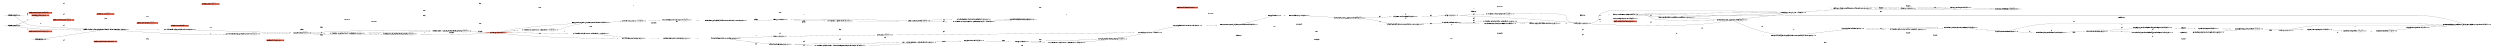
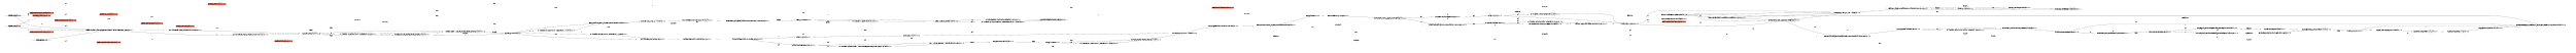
  digraph {
    fontname="DejaVu Sans"
    rankdir=LR
    node [fillcolor=white fontname="DejaVu Sans" shape=ellipse style=filled]
    edge [fontname="DejaVu Sans" style=bold]
    n1 [label="Map<String,Object> options = new HashMap<>()@@@13@@@['1', '1', '0']"]
    n2 [label="options.put(SQLObjectEditor.OPTION_SKIP_CONFIGURATION,true)@@@14@@@['1', '1', '0']"]
    n3 [label="DBSObject targetEntity = tableManager.createNewObject(monitor,commandContext,schema,null,options)@@@15@@@['1', '1', '0']"]
    n4 [fillcolor=lightgray label="commandContext.saveChanges(monitor,options)@@@25@@@['1', '1', '0']"]
    n5 [label="targetEntity instanceof DBPNamedObject2@@@19@@@['1', '1', '0']" shape=diamond]
    n6 [label="targetEntity == null@@@16@@@['1', '1', '0']" shape=diamond]
    n7 [label="SQLObjectEditor<DBSEntity,?> tableManager = editorsRegistry.getObjectManager(tableClass,)@@@9@@@['0', '0', '1']"]
-   n8 [fillcolor=tomato label="tableManager == null@@@10@@@['1', '1', '1']" shape=diamond]
+   n8 [label="tableManager == null@@@10@@@['1', '1', '1']" shape=diamond]
    n9 [label="throw new DBException(\"Entity manager not found for '\" + tableClass.getName() + \"'\")@@@10@@@['1', '1', '0']"]
    n10 [label="DBECommandContext commandContext = new TargetCommandContext(executionContext)@@@12@@@['1', '1', '0']"]
    n11 [label="throw new DBException(\"Table manager not found for '\" + tableClass.getName() + \"'\")@@@11@@@['0', '0', '1']"]
    n12 [label="Class<? extends DBSEntityAttribute> attrClass@@@13@@@['0', '0', '1']"]
    n13 [label="createCommand = tableManager.makeCreateCommand(table,options)@@@43@@@['0', '0', '1']"]
    n14 [label="createCommand instanceof DBECommandAggregator@@@80@@@['0', '0', '1']" shape=diamond]
    n15 [label="attributeManager != null@@@51@@@['0', '0', '1']" shape=diamond]
    n16 [label="((DBECommandAggregator)createCommand).aggregateCommand(attrCreateCommand)@@@81@@@['0', '0', '1']"]
    n17 [label="attributeMapping.getMappingType() != DatabaseMappingType.create@@@53@@@['0', '0', '1']" shape=diamond]
    n18 [label="List<DBEPersistAction> actions = new ArrayList<>()@@@85@@@['0', '0', '1']"]
    n19 [label="DBSEntityAttribute newAttribute = attributeManager.createNewObject(monitor,commandContext,table,null,options)@@@56@@@['0', '0', '1']"]
    n20 [label="containerMapping.getAttributeMappings(monitor)@@@52@@@['0', '0', '1']"]
    n21 [fillcolor=tomato label="DatabaseMappingAttribute attributeMapping@@@52@@@['0', '0', '1']" shape=box]
    n22 [label="newAttribute instanceof DBSTypedObjectExt2@@@61@@@['0', '0', '1']" shape=diamond]
    n23 [label="!(newAttribute instanceof DBPNamedObject2)@@@57@@@['0', '0', '1']" shape=diamond]
    n24 [label="SQLObjectEditor.ObjectCreateCommand attrCreateCommand = attributeManager.makeCreateCommand(newAttribute,options)@@@79@@@['0', '0', '1']"]
    n25 [label="((DBPNamedObject2)newAttribute).setName(attributeMapping.getTargetName())@@@60@@@['0', '0', '1']"]
    n26 [fillcolor=lightgray label="return actions.toArray(new DBEPersistAction(((()@@@92@@@['0', '0', '1']"]
    n27 [fillcolor=tomato label="DBCExecutionContext executionContext@@@2@@@['1', '0', '0']" shape=box]
    n28 [label="SQLObjectEditor<DBSEntityAttribute,?> attributeManager@@@14@@@['0', '0', '1']"]
    n29 [label="!(tableManager instanceof DBEStructEditor)@@@20@@@['0', '0', '1']" shape=diamond]
    n30 [label="throw new DBException(\"Table create not supported by \" + executionContext.getDataSource().getContainer().getDriver().getName())@@@21@@@['0', '0', '1']"]
    n31 [label="Class<?>(( childTypes = ((DBEStructEditor<?>)tableManager).getChildTypes()@@@23@@@['0', '0', '1']"]
    n32 [label="attrClass = getChildType(childTypes,)@@@24@@@['0', '0', '1']"]
    n33 [label="DBEPersistAction(( persistActions = cmd.getPersistActions(monitor,executionContext,options)@@@87@@@['0', '0', '1']"]
    n34 [label="Collections.addAll(actions,persistActions)@@@89@@@['0', '0', '1']"]
    n35 [label="DBECommandContext commandContext = new TargetCommandContext(executionContext)@@@32@@@['0', '0', '1']"]
    n36 [label="table = tableManager.createNewObject(monitor,commandContext,schema,null,options)@@@36@@@['0', '0', '1']"]
    n37 [label="DBSEntity table@@@33@@@['0', '0', '1']"]
    n38 [label="table instanceof DBPNamedObject2@@@37@@@['0', '0', '1']" shape=diamond]
    n39 [label="DBECommand createCommand = null@@@34@@@['0', '0', '1']"]
    n40 [label="DBSTypedObjectExt2 typedAttr = (DBSTypedObjectExt2)newAttribute@@@62@@@['0', '0', '1']"]
    n41 [label="typedAttr.setScale(sourceAttr.getScale())@@@75@@@['0', '0', '1']"]
    n42 [label="typedAttr.setRequired(sourceAttr.isRequired())@@@76@@@['0', '0', '1']"]
    n43 [label="executionContext.getDataSource().getInfo().isDynamicMetadata()@@@15@@@['0', '0', '1']" shape=diamond]
    n44 [fillcolor=tomato label="DBCExecutionContext executionContext@@@2@@@['0', '1', '0']" shape=box]
    n45 [label="throw new DBException(\"Table name cannot be set for \" + tableClass.getName())@@@41@@@['0', '0', '1']"]
    n46 [label="((DBPNamedObject2)table).setName(containerMapping.getTargetName())@@@38@@@['0', '0', '1']"]
    n47 [label="typedAttr instanceof DBSTypedObjectExt3@@@63@@@['0', '0', '1']" shape=diamond]
    n48 [label="String targetAttrType = attributeMapping.getTargetType(executionContext.getDataSource(),false)@@@68@@@['0', '0', '1']"]
    n49 [label="typedAttr.setTypeName(targetAttrType)@@@69@@@['0', '0', '1']"]
    n50 [label="String fullTargetTypeName = attributeMapping.getTargetType(executionContext.getDataSource(),true)@@@64@@@['0', '0', '1']"]
    n51 [label="((DBSTypedObjectExt3)typedAttr).setFullTypeName(fullTargetTypeName)@@@65@@@['0', '0', '1']"]
    n52 [label="DBSAttributeBase sourceAttr = attributeMapping.getSource()@@@71@@@['0', '0', '1']"]
    n53 [label="table = (DBSEntity)containerMapping.getTarget()@@@46@@@['0', '0', '1']"]
    n54 [label="table == null@@@47@@@['0', '0', '1']" shape=diamond]
    n55 [label="throw new DBException(\"Internal error - target table not set\")@@@48@@@['0', '0', '1']"]
    n56 [label="containerMapping.getMappingType() == DatabaseMappingType.create@@@35@@@['0', '0', '1']" shape=diamond]
    n57 [label="options.put(SQLObjectEditor.OPTION_SKIP_CONFIGURATION,true)@@@31@@@['0', '0', '1']"]
    n58 [label="SQLObjectEditor tableManager = editorsRegistry.getObjectManager(tableClass,)@@@8@@@['1', '1', '0']"]
    n59 [label="sourceAttr != null@@@72@@@['0', '0', '1']" shape=diamond]
    n60 [label="typedAttr.setPrecision(sourceAttr.getPrecision())@@@74@@@['0', '0', '1']"]
    n61 [label="typedAttr.setMaxLength(sourceAttr.getMaxLength())@@@73@@@['0', '0', '1']"]
    n62 [label="attributeManager = editorsRegistry.getObjectManager(attrClass,)@@@28@@@['0', '0', '1']"]
    n63 [label="Map<String,Object> options = new HashMap<>()@@@30@@@['0', '0', '1']"]
    n64 [label="persistActions != null@@@88@@@['0', '0', '1']" shape=diamond]
    n65 [label="attributeManager = null@@@17@@@['0', '0', '1']"]
    n66 [label="attrClass = null@@@16@@@['0', '0', '1']"]
    n67 [label="attrClass == null@@@25@@@['0', '0', '1']" shape=diamond]
    n68 [label="throw new DBException(\"Column manager not found for '\" + tableClass.getName() + \"'\")@@@26@@@['0', '0', '1']"]
    n69 [fillcolor=lightgray label="createTargetDynamicTable['0', '1', '0']" shape=diamond]
    n70 [label="final DBERegistry editorsRegistry = executionContext.getDataSource().getContainer().getPlatform().getEditorsRegistry()@@@3@@@['1', '1', '1']"]
    n71 [fillcolor=tomato label="DBSObjectContainer schema@@@2@@@['1', '1', '0']" shape=box]
    n72 [fillcolor=tomato label="DatabaseMappingContainer containerMapping@@@2@@@['0', '1', '0']" shape=box]
    n73 [fillcolor=tomato label="DBRProgressMonitor monitor@@@2@@@['0', '1', '0']" shape=box]
    n74 [label="Class<? extends DBSObject> tableClass = schema.getChildType(monitor)@@@5@@@['1', '0', '1']"]
    n75 [label="Class<? extends DBSObject> tableClass = schema.getPrimaryChildType(monitor)@@@4@@@['0', '1', '0']"]
    n76 [fillcolor=tomato label="DBCExecutionContext executionContext@@@2@@@['0', '0', '1']" shape=box]
    n77 [fillcolor=tomato label="DBRProgressMonitor monitor@@@2@@@['0', '0', '1']" shape=box]
    n78 [fillcolor=tomato label="DBSObjectContainer schema@@@2@@@['1', '0', '0']" shape=box]
    n79 [fillcolor=tomato label="DBSObjectContainer schema@@@2@@@['0', '0', '1']" shape=box]
    n80 [label="throw new DBException(\"Table column name cannot be set for \" + attrClass.getName())@@@58@@@['0', '0', '1']"]
    n81 [label="throw new DBException(\"Can not set name for target entity '\" + targetEntity.getClass().getName() + \"'\")@@@23@@@['1', '1', '0']"]
    n82 [fillcolor=tomato label="DatabaseMappingContainer containerMapping@@@2@@@['1', '0', '0']" shape=box]
    n83 [fillcolor=tomato label="DatabaseMappingContainer containerMapping@@@2@@@['0', '0', '1']" shape=box]
    n84 [label="!.isAssignableFrom(tableClass)@@@6@@@['1', '1', '1']" shape=diamond]
    n85 [label="throw new DBException(\"Wrong table container child type: \" + tableClass.getName())@@@7@@@['1', '1', '1']"]
    n86 [label="((DBPNamedObject2)targetEntity).setName(containerMapping.getTargetName())@@@20@@@['1', '1', '0']"]
    n87 [label="throw new DBException(\"Null target entity returned\")@@@17@@@['1', '1', '0']"]
    n88 [fillcolor=lightgray label="createTargetDynamicTable['1', '0', '0']" shape=diamond]
    n89 [fillcolor=lightgray label="generateStructTableDDL['0', '0', '1']" shape=diamond]
    n1 -> n2
    n1 -> n3 [label=options style=solid]
    n1 -> n4 [label=options style=solid]
    n2 -> n3
    n3 -> n5 [label=targetEntity style=solid]
    n3 -> n6
    n3 -> n6 [label=targetEntity style=solid]
    n5 -> n81 [label=false style=dotted]
    n5 -> n81
    n5 -> n86 [label=true style=dotted]
    n5 -> n86
    n6 -> n5
    n6 -> n37 [label=0 style=dashed]
    n6 -> n87 [label=true style=dotted]
    n6 -> n87
    n7 -> n8
    n7 -> n8 [label=tableManager style=solid]
    n8 -> n9 [label=true style=dotted]
    n8 -> n9
    n8 -> n10
    n8 -> n11
    n8 -> n11 [label=true style=dotted]
    n8 -> n12
    n9 -> n10
    n9 -> n11 [label=0 style=dashed]
    n10 -> n1
    n10 -> n3 [label=commandContext style=solid]
    n11 -> n12
    n12 -> n28
    n13 -> n14 [label=createCommand style=solid]
    n13 -> n15
    n14 -> n16 [label=true style=dotted]
    n14 -> n16
    n14 -> n17
    n14 -> n18
    n15 -> n14 [label=true style=dotted]
    n15 -> n17
    n15 -> n17 [label=true style=dotted]
    n15 -> n18
    n15 -> n19 [label=true style=dotted]
    n15 -> n20 [label=true style=dotted]
    n15 -> n21 [label=true style=dotted]
    n15 -> n22 [label=true style=dotted]
    n15 -> n23 [label=true style=dotted]
    n15 -> n24 [label=true style=dotted]
    n15 -> n25 [label=true style=dotted]
    n16 -> n17
    n16 -> n18
    n17 -> n18
    n17 -> n19
    n18 -> n33
    n18 -> n34 [label=actions style=solid]
    n19 -> n22 [label=newAttribute style=solid]
    n19 -> n23
    n19 -> n24 [label=newAttribute style=solid]
    n19 -> n40 [label=newAttribute style=solid]
    n22 -> n24
    n22 -> n40 [label=true style=dotted]
    n22 -> n40
    n22 -> n47 [label=true style=dotted]
    n22 -> n52 [label=true style=dotted]
    n22 -> n59 [label=true style=dotted]
    n23 -> n25
    n23 -> n80 [label=true style=dotted]
    n23 -> n80
    n24 -> n14
    n24 -> n16 [label=attrCreateCommand style=solid]
    n25 -> n22
    n27 -> n10 [label=executionContext style=solid]
    n28 -> n43
    n29 -> n30
    n29 -> n30 [label=true style=dotted]
    n29 -> n31
    n30 -> n31
    n31 -> n32 [label=childTypes style=solid]
    n31 -> n32
    n32 -> n62 [label=attrClass style=solid]
    n32 -> n67
    n32 -> n67 [label=attrClass style=solid]
    n33 -> n34 [label=persistActions style=solid]
    n33 -> n64
    n33 -> n64 [label=persistActions style=solid]
    n34 -> n26
    n34 -> n33
    n35 -> n19 [label=commandContext style=solid]
    n35 -> n36 [label=commandContext style=solid]
    n35 -> n37
    n36 -> n13 [label=table style=solid]
    n36 -> n19 [label=table style=solid]
    n36 -> n38
    n36 -> n38 [label=table style=solid]
    n37 -> n39
    n38 -> n45 [label=false style=dotted]
    n38 -> n45
    n38 -> n46
    n38 -> n46 [label=true style=dotted]
    n39 -> n14 [label=createCommand style=solid]
    n39 -> n56
    n40 -> n47 [label=typedAttr style=solid]
    n40 -> n47
    n41 -> n42
    n42 -> n24
    n43 -> n29 [label=false style=dotted]
    n43 -> n29
    n43 -> n31 [label=false style=dotted]
    n43 -> n32 [label=false style=dotted]
    n43 -> n62 [label=false style=dotted]
    n43 -> n65 [label=true style=dotted]
    n43 -> n66 [label=true style=dotted]
    n43 -> n66
    n43 -> n67 [label=false style=dotted]
    n44 -> n10 [label=executionContext style=solid]
    n45 -> n13
    n46 -> n13
    n47 -> n48 [label=false style=dotted]
    n47 -> n48
    n47 -> n49 [label=false style=dotted]
    n47 -> n50 [label=true style=dotted]
    n47 -> n50
    n47 -> n51 [label=true style=dotted]
    n48 -> n49
    n48 -> n49 [label=targetAttrType style=solid]
    n49 -> n52
    n50 -> n51
    n50 -> n51 [label=fullTargetTypeName style=solid]
    n51 -> n52
    n52 -> n59
    n52 -> n59 [label=sourceAttr style=solid]
    n53 -> n19 [label=table style=solid]
    n53 -> n54
    n53 -> n54 [label=table style=solid]
    n54 -> n15
    n54 -> n55 [label=true style=dotted]
    n54 -> n55
    n55 -> n15
    n56 -> n13 [label=true style=dotted]
    n56 -> n36
    n56 -> n36 [label=true style=dotted]
    n56 -> n38 [label=true style=dotted]
    n56 -> n53 [label=false style=dotted]
    n56 -> n53
    n56 -> n54 [label=false style=dotted]
    n57 -> n35
    n58 -> n7 [label=0 style=dashed]
    n58 -> n8 [label=tableManager style=solid]
    n58 -> n8
    n59 -> n24
    n59 -> n41 [label=true style=dotted]
    n59 -> n42 [label=true style=dotted]
    n59 -> n60 [label=true style=dotted]
    n59 -> n61
    n59 -> n61 [label=true style=dotted]
    n60 -> n41
    n61 -> n60
    n62 -> n15 [label=attributeManager style=solid]
    n62 -> n63
    n63 -> n13 [label=options style=solid]
    n63 -> n19 [label=options style=solid]
    n63 -> n24 [label=options style=solid]
    n63 -> n33 [label=options style=solid]
    n63 -> n36 [label=options style=solid]
    n63 -> n57
    n64 -> n26
    n64 -> n33
    n64 -> n34 [label=true style=dotted]
    n64 -> n34
    n65 -> n15 [label=createCommand style=solid]
    n65 -> n63
    n66 -> n65
    n67 -> n62
    n67 -> n68 [label=true style=dotted]
    n67 -> n68
    n68 -> n62
    n69 -> n44 [label=true style=dotted]
    n69 -> n70
    n69 -> n71 [label=true]
    n69 -> n72 [label=true style=dotted]
    n69 -> n73 [label=true style=dotted]
    n70 -> n74
    n70 -> n75
    n71 -> n3 [label=monitor style=solid]
    n71 -> n3 [label=schema style=solid]
    n71 -> n4 [label=monitor style=solid]
    n71 -> n74 [label=monitor style=solid]
    n71 -> n76 [label=0 style=dashed]
    n71 -> n77 [label=true style=dotted]
    n73 -> n3 [label=monitor style=solid]
    n73 -> n4 [label=monitor style=solid]
    n73 -> n75 [label=monitor style=solid]
    n74 -> n7 [label=tableClass style=solid]
    n74 -> n58 [label=tableClass style=solid]
    n74 -> n75 [label=0 style=dashed]
    n74 -> n84
    n75 -> n58 [label=tableClass style=solid]
    n75 -> n84
    n76 -> n33 [label=executionContext style=solid]
    n76 -> n35 [label=executionContext style=solid]
    n77 -> n19 [label=monitor style=solid]
    n77 -> n33 [label=monitor style=solid]
    n77 -> n36 [label=monitor style=solid]
    n77 -> n74 [label=monitor style=solid]
    n78 -> n3 [label=schema style=solid]
    n79 -> n36 [label=schema style=solid]
    n80 -> n25
    n81 -> n4
    n84 -> n7
    n84 -> n58
    n84 -> n85
    n84 -> n85 [label=true style=dotted]
    n85 -> n7
    n85 -> n58
    n86 -> n4
    n87 -> n5
    n88 -> n27 [label=true style=dotted]
    n88 -> n70
    n88 -> n71 [label=true style=dotted]
    n88 -> n78 [label=true style=dotted]
    n88 -> n82 [label=true style=dotted]
    n89 -> n70
-   n89 -> n79 [label=schema style=dotted]
+   n89 -> n79 [label=true style=dotted]
    n89 -> n83 [label=true style=dotted]
  }
